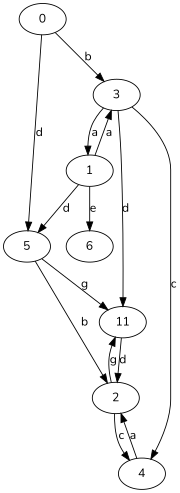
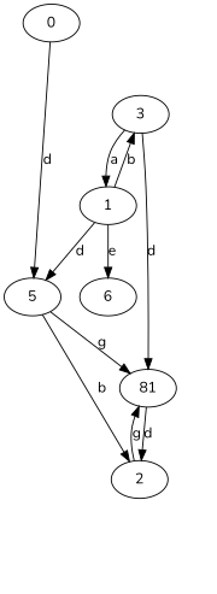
  strict digraph {
    fontname=Nunito
    node [fontname=Nunito]
    edge [fontname=Nunito]
    0
    3
    5
-   11
+   11 [label=81]
    1
-   4
    2
    n8 [label=6]
-   0 -> 3 [label=b]
    0 -> 5 [label=d]
    3 -> 11 [label=d]
    3 -> 1 [label=a]
-   3 -> 4 [label=c]
    5 -> 11 [label=g]
    5 -> 2 [label=b]
    11 -> 2 [label=d]
-   1 -> 3 [label=a]
+   1 -> 3 [label=b]
    1 -> 5 [label=d]
    1 -> n8 [label=e]
-   4 -> 2 [label=a]
    2 -> 11 [label=g]
-   2 -> 4 [label=c]
  }
